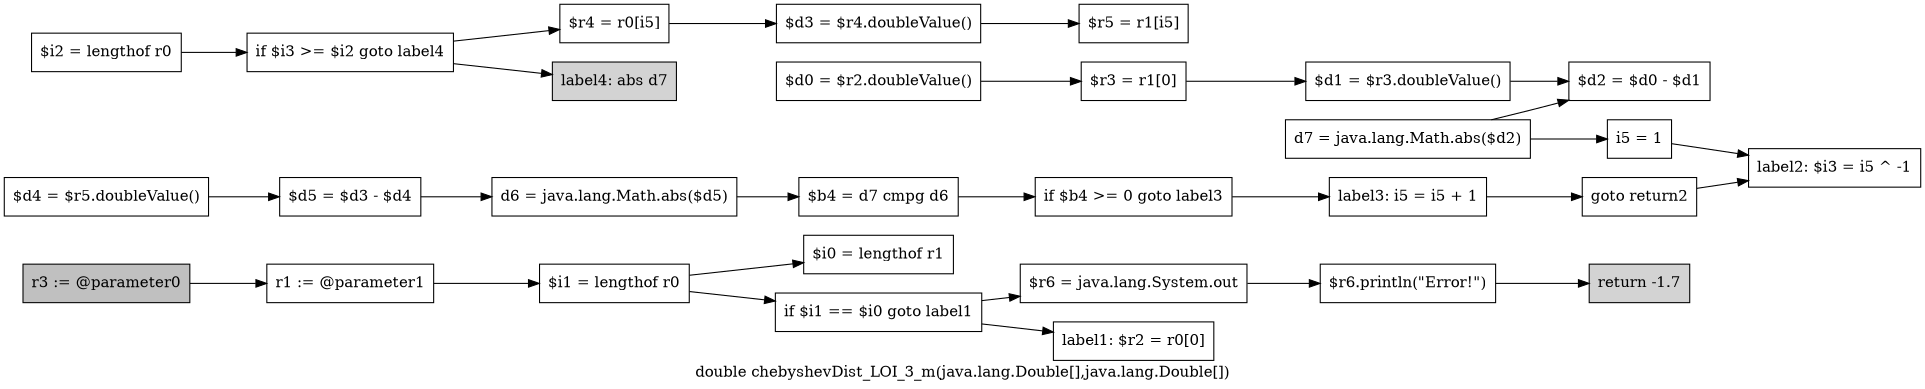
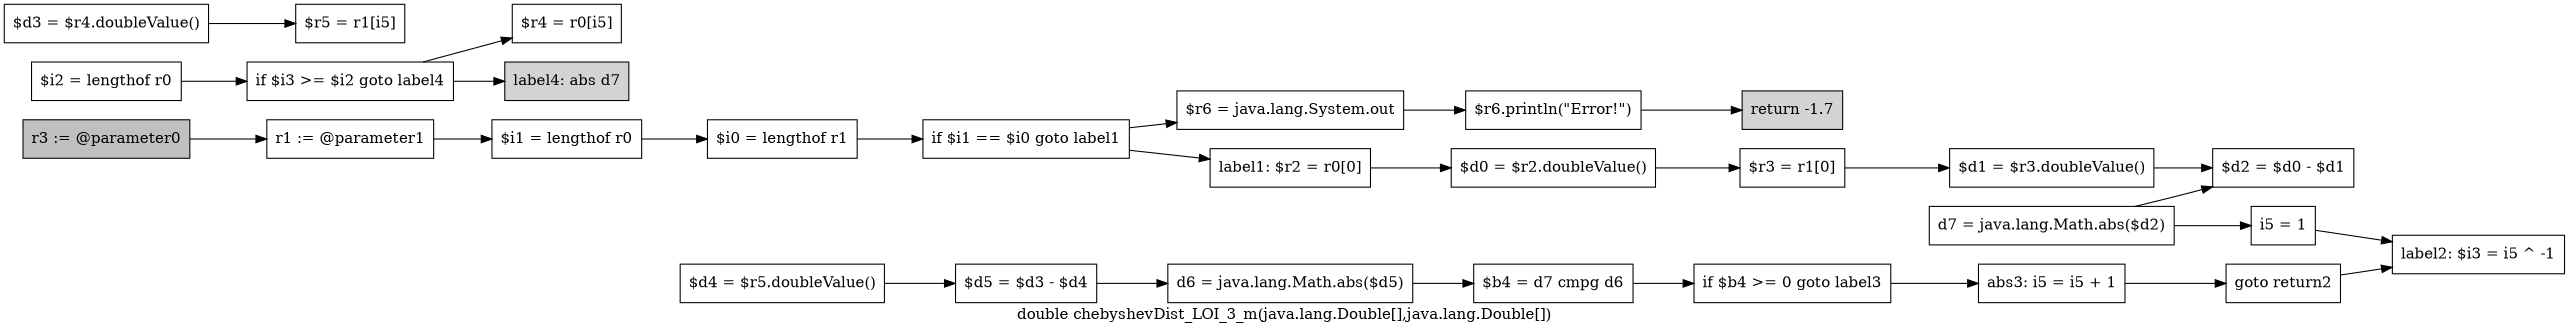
  digraph {
    label="double chebyshevDist_LOI_3_m(java.lang.Double[],java.lang.Double[])"
    rankdir=LR
    node [shape=box]
    n1 [fillcolor=gray label="r3 := @parameter0" style=filled]
    n2 [label="r1 := @parameter1"]
    n3 [label="$i1 = lengthof r0"]
    n4 [label="$i0 = lengthof r1"]
    n5 [label="if $i1 == $i0 goto label1"]
    n6 [label="$r6 = java.lang.System.out"]
    n7 [label="label1: $r2 = r0[0]"]
    n8 [label="$r6.println(\"Error!\")"]
    n9 [label="$d0 = $r2.doubleValue()"]
    n10 [fillcolor=lightgray label="return -1.7" style=filled]
    n11 [label="$r3 = r1[0]"]
    n12 [label="$d1 = $r3.doubleValue()"]
    n13 [label="$d2 = $d0 - $d1"]
    n14 [label="d7 = java.lang.Math.abs($d2)"]
    n15 [label="i5 = 1"]
    n16 [label="label2: $i3 = i5 ^ -1"]
    n17 [label="$i2 = lengthof r0"]
    n18 [label="if $i3 >= $i2 goto label4"]
    n19 [label="$r4 = r0[i5]"]
    n20 [fillcolor=lightgray label="label4: abs d7" style=filled]
    n21 [label="$d3 = $r4.doubleValue()"]
    n22 [label="$r5 = r1[i5]"]
    n23 [label="$d4 = $r5.doubleValue()"]
    n24 [label="$d5 = $d3 - $d4"]
    n25 [label="d6 = java.lang.Math.abs($d5)"]
    n26 [label="$b4 = d7 cmpg d6"]
    n27 [label="if $b4 >= 0 goto label3"]
-   n28 [label="label3: i5 = i5 + 1"]
+   n28 [label="abs3: i5 = i5 + 1"]
    n29 [label="goto return2"]
    n1 -> n2
    n2 -> n3
    n3 -> n4
-   n3 -> n5
+   n4 -> n5
    n5 -> n6
    n5 -> n7
    n6 -> n8
+   n7 -> n9
    n8 -> n10
    n9 -> n11
    n11 -> n12
    n12 -> n13
    n14 -> n13
    n14 -> n15
    n15 -> n16
    n17 -> n18
    n18 -> n19
    n18 -> n20
-   n19 -> n21
    n21 -> n22
    n23 -> n24
    n24 -> n25
    n25 -> n26
    n26 -> n27
    n27 -> n28
    n28 -> n29
    n29 -> n16
  }
